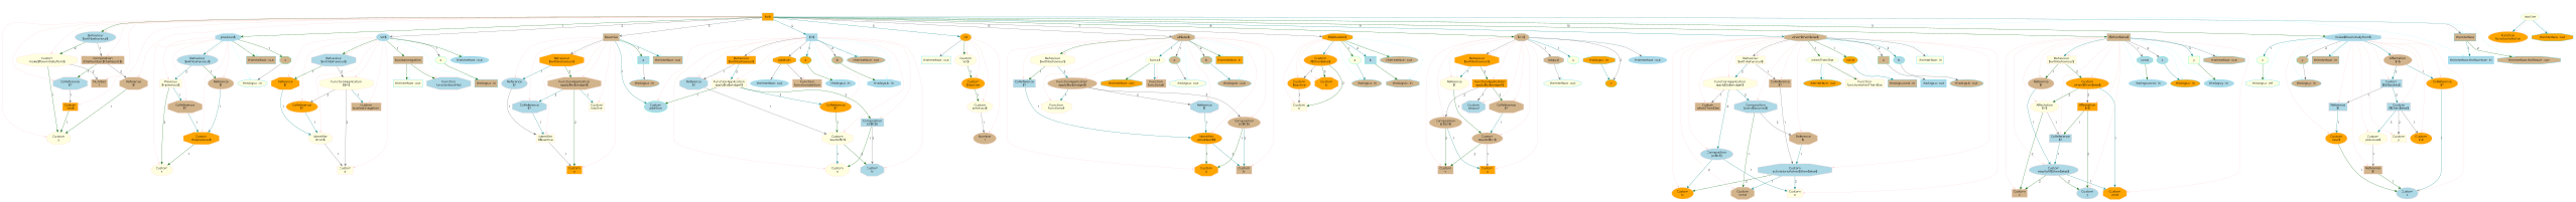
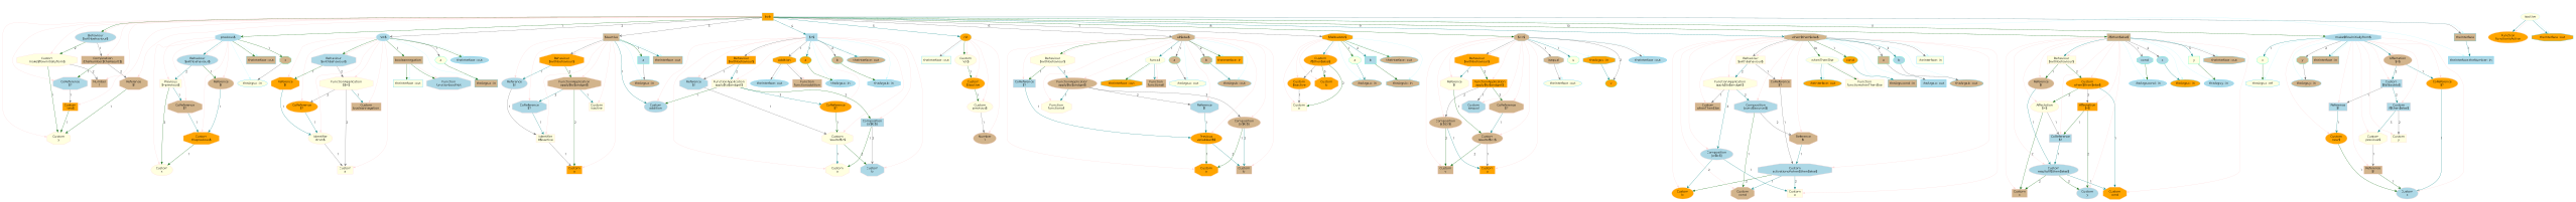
  digraph {
    fontname=Montserrat
    node [color="#ffd1d1" fillcolor=tan fontname=Montserrat shape=ellipse style=filled]
    edge [arrowHead=normal arrowsize=1 color="#ffd5d5" dir=forward fontname=Montserrat]
    n1 [fillcolor=lightyellow label="Custom\nx"]
    n2 [fillcolor=orange label="Custom\ntheprevious$" shape=octagon]
    n3 [label="Reference\n$!"]
    n4 [label="CoReference\n$?" shape=octagon]
    n5 [fillcolor=lightyellow label="Previous\n$=previous$" shape=box]
    n6 [fillcolor=lightblue label="Behaviour\n$withbehaviour$"]
    n7 [fillcolor=lightblue label="Function\nfunctionboolNot" shape=octagon]
    n8 [fillcolor=lightyellow label="Custom\na" shape=box]
    n9 [fillcolor=lightyellow label="Identifier\n#not$"]
    n10 [fillcolor=orange label="Reference\n$!" shape=octagon]
    n11 [label="Custom\nbooleannegation" shape=box]
    n12 [fillcolor=orange label="CoReference\n$?"]
    n13 [fillcolor=lightyellow label="FunctionApplication\n$$=$" shape=octagon]
    n14 [fillcolor=lightblue label="Behaviour\n$withbehaviour$" shape=octagon]
    n15 [fillcolor=orange label="Function\nfunctionisActive"]
    n16 [fillcolor=orange label="Custom\na" shape=box]
    n17 [fillcolor=lightyellow label="Identifier\n#$isactive" shape=box]
    n18 [fillcolor=lightblue label="Reference\n$!"]
    n19 [fillcolor=lightyellow label="Custom\nisactive" shape=box]
    n20 [fillcolor=lightblue label="CoReference\n$?" shape=octagon]
    n21 [label="FunctionApplication\napply$to$andget$" shape=octagon]
    n22 [fillcolor=orange label="Behaviour\n$withbehaviour$" shape=octagon]
    n23 [label="Function\nfunctionaddition" shape=box]
    n24 [fillcolor=lightyellow label="Custom\na" shape=octagon]
    n25 [fillcolor=lightblue label="Custom\nb" shape=octagon]
    n26 [fillcolor=lightyellow label="Custom\nresultof$+$" shape=octagon]
    n27 [fillcolor=lightblue label="Reference\n$!" shape=octagon]
-   n28 [color="#2fffc7" fillcolor=lightblue label="Custom\naddition"]
+   n28 [fillcolor=lightblue label="Custom\naddition"]
    n29 [fillcolor=lightblue label="Composition\n{a:$b:$}" shape=box]
    n30 [fillcolor=orange label="CoReference\n$?"]
    n31 [fillcolor=lightyellow label="FunctionApplication\napply$to$andget$" shape=box]
    n32 [fillcolor=orange label="Behaviour\n$withbehaviour$" shape=box]
    n33 [label="Number\n1"]
    n34 [fillcolor=lightyellow label="Custom\nprevious$"]
    n35 [fillcolor=orange label="Custom\n$isactive"]
    n36 [fillcolor=lightyellow label="Custom\nnot$"]
    n37 [label="Function\nfunctionall" shape=box]
    n38 [fillcolor=orange label="Custom\na" shape=octagon]
    n39 [label="Custom\nb" shape=box]
-   n40 [fillcolor=orange label="Identifier\nvariableall$$"]
+   n40 [fillcolor=orange label="Previous\nvariableall$$"]
    n41 [fillcolor=lightblue label="CoReference\n$?" shape=box]
    n42 [fillcolor=lightyellow label="Function\nfunctionall" shape=octagon]
    n43 [fillcolor=lightblue label="Reference\n$!" shape=octagon]
    n44 [label="Composition\n{a:$b:$}"]
    n45 [label="FunctionApplication\napply$to$andget$"]
    n46 [fillcolor=lightyellow label="Behaviour\n$withbehaviour$" shape=octagon]
    n47 [fillcolor=lightyellow label="Custom\na" shape=box]
    n48 [fillcolor=orange label="Custom\n$isactive"]
    n49 [fillcolor=orange label="Custom\nb" shape=octagon]
    n50 [fillcolor=orange label="Custom\nif$then$else$"]
    n51 [fillcolor=orange label="Custom\nu" shape=box]
    n52 [label="Custom\nv" shape=box]
    n53 [label="Custom\nresultof$==$"]
    n54 [fillcolor=lightyellow label="Reference\n$!" shape=octagon]
    n55 [fillcolor=lightblue label="Custom\nisequal" shape=octagon]
    n56 [label="Composition\n{a:$,b:$}"]
    n57 [label="CoReference\n$?" shape=octagon]
    n58 [fillcolor=orange label="FunctionApplication\napply$to$andget$" shape=box]
    n59 [fillcolor=orange label="Behaviour\n$withbehaviour$" shape=octagon]
    n60 [fillcolor=lightyellow label="Function\nfunctionwhenThenElse" shape=box]
    n61 [label="Custom\ncond" shape=octagon]
    n62 [fillcolor=lightyellow label="Custom\na" shape=box]
    n63 [fillcolor=orange label="Custom\nb"]
    n64 [fillcolor=lightblue label="Custom\nactivationofwhen$then$else$" shape=octagon]
    n65 [label="CoReference\n$?" shape=box]
    n66 [label="Custom\nwhenThenElse" shape=box]
    n67 [label="Reference\n$!" shape=octagon]
    n68 [fillcolor=lightblue label="Composition\n{cond:$source:$}" shape=octagon]
    n69 [fillcolor=lightblue label="Composition\n{a:$b:$}"]
    n70 [fillcolor=lightyellow label="FunctionApplication\napply$to$andget$" shape=octagon]
    n71 [fillcolor=lightyellow label="Behaviour\n$withbehaviour$" shape=box]
    n72 [fillcolor=orange label="Custom\ncond" shape=octagon]
    n73 [label="Custom\nx" shape=box]
    n74 [fillcolor=lightblue label="Custom\ny"]
    n75 [fillcolor=lightblue label="Custom\nresultofif$then$else$"]
    n76 [label="Reference\n$!"]
    n77 [fillcolor=lightblue label="CoReference\n$?" shape=box]
    n78 [fillcolor=lightyellow label="Affectation\n$=$"]
    n79 [fillcolor=orange label="Affectation\n$=$" shape=box]
    n80 [fillcolor=orange label="Custom\nwhen$then$else$"]
    n81 [fillcolor=lightyellow label="Behaviour\n$withbehaviour$" shape=box]
    n82 [fillcolor=lightblue label="Custom\nx"]
    n83 [fillcolor=orange label="CoReference\n$?"]
    n84 [fillcolor=orange label="Custom\nnew$"]
    n85 [fillcolor=lightblue label="Reference\n$!" shape=box]
-   n86 [fillcolor=orange label="Custom\ninit"]
    n87 [fillcolor=lightyellow label="Custom\ny" shape=box]
    n88 [label="Reference\n$!" shape=box]
    n89 [fillcolor=lightyellow label="Custom\nprevious$" shape=octagon]
    n90 [fillcolor=lightblue label="Custom\nif$then$else$" shape=box]
    n91 [fillcolor=lightblue label="Custom\n$fallbackto$" shape=box]
    n92 [label="Affectation\n$=$"]
    n93 [fillcolor=lightyellow label="Custom\ny" shape=octagon]
    n94 [fillcolor=orange label="Custom\nnew$" shape=box]
    n95 [fillcolor=lightblue label="CoReference\n$?" shape=octagon]
    n96 [label="Reference\n$!" shape=octagon]
    n97 [label="Composition\n{theNumber:$theResult:$}" shape=box]
    n98 [label="Number\n1" shape=box]
    n99 [fillcolor=lightyellow label="Custom\nmake$flowinitiallyfrom$" shape=octagon]
    n100 [fillcolor=lightblue label="Behaviour\n$withbehaviour$"]
    n101 [color="#afe7ff" fillcolor=orange label=bob shape=box]
    n102 [color="#afe7ff" fillcolor=lightblue label="previous$" shape=octagon]
    n103 [color="#afe7ff" fillcolor=lightblue label="not$"]
    n104 [color="#afe7ff" label="$isactive" shape=box]
    n105 [color="#afe7ff" fillcolor=lightblue label="$+$" shape=box]
    n106 [color="#afe7ff" fillcolor=orange label=init]
    n107 [color="#afe7ff" label="all$else$" shape=octagon]
    n108 [color="#afe7ff" fillcolor=orange label="$fallbackto$" shape=octagon]
    n109 [color="#afe7ff" label="$==$" shape=octagon]
    n110 [color="#afe7ff" label="when$then$else$" shape=octagon]
    n111 [color="#afe7ff" label="if$then$else$" shape=box]
    n112 [color="#afe7ff" fillcolor=lightblue label="make$flowinitiallyfrom$" shape=octagon]
    n113 [color="#2fcdff" label=theInterface shape=box]
    n114 [color="#2fcdff" fillcolor=lightblue label="theInterface.theNumber : in" shape=box]
-   n115 [color="#2fcdff" label="theInterface.theResult : out" shape=octagon]
    n116 [color="#2fffc7" label=x shape=octagon]
    n117 [color="#2fcdff" fillcolor=lightyellow label="theArgs.x : in"]
    n118 [color="#2fcdff" label="theInterface : out" shape=box]
    n119 [color="#afe7ff" label=booleannegation shape=box]
    n120 [color="#2fffc7" fillcolor=lightyellow label=a]
    n121 [color="#2fcdff" label="theArgs.a : in" shape=box]
    n122 [color="#2fcdff" fillcolor=lightblue label="theInterface : out"]
    n123 [color="#2fffc7" fillcolor=lightblue label=a shape=box]
    n124 [color="#2fcdff" label="theArgs.a : in"]
    n125 [color="#2fcdff" label="theInterface : out" shape=box]
    n126 [color="#afe7ff" fillcolor=orange label=addition shape=octagon]
    n127 [color="#2fffc7" fillcolor=orange label=a]
    n128 [color="#2fffc7" label=b]
    n129 [color="#2fcdff" fillcolor=lightblue label="theArgs.a : in"]
    n130 [color="#2fcdff" fillcolor=lightblue label="theArgs.b : in" shape=octagon]
    n131 [color="#2fcdff" label="theInterface : out"]
    n132 [color="#2fcdff" fillcolor=lightyellow label="theInterface : out" shape=box]
    n133 [color="#afe7ff" fillcolor=lightyellow label=funcall shape=octagon]
    n134 [color="#2fffc7" label=a]
    n135 [color="#2fffc7" label=b shape=octagon]
    n136 [color="#2fcdff" fillcolor=lightyellow label="theArgs.a : out" shape=octagon]
    n137 [color="#2fcdff" label="theArgs.b : out"]
    n138 [color="#2fcdff" fillcolor=orange label="theInterface : in" shape=box]
    n139 [color="#2fffc7" fillcolor=lightyellow label=a shape=octagon]
    n140 [color="#2fffc7" fillcolor=lightblue label=b shape=box]
    n141 [color="#2fcdff" label="theArgs.a : in"]
    n142 [color="#2fcdff" label="theArgs.b : in" shape=octagon]
    n143 [color="#2fcdff" label="theInterface : out"]
    n144 [color="#afe7ff" label=isequal shape=octagon]
    n145 [color="#2fffc7" fillcolor=lightyellow label=u shape=octagon]
    n146 [color="#2fffc7" fillcolor=orange label=v]
    n147 [color="#2fcdff" fillcolor=orange label="theArgs.v : in" shape=octagon]
    n148 [color="#2fcdff" fillcolor=lightblue label="theInterface : out"]
    n149 [color="#afe7ff" fillcolor=lightyellow label=whenThenElse]
    n150 [color="#2fffc7" fillcolor=orange label=cond]
    n151 [color="#2fffc7" label=a shape=box]
    n152 [color="#2fffc7" fillcolor=lightblue label=b]
    n153 [color="#2fcdff" label="theArgs.cond : in" shape=box]
    n154 [color="#2fcdff" fillcolor=lightblue label="theArgs.a : out" shape=box]
    n155 [color="#2fcdff" label="theArgs.b : out"]
    n156 [color="#2fcdff" fillcolor=lightyellow label="theInterface : in" shape=box]
    n157 [color="#2fffc7" fillcolor=lightblue label=cond shape=octagon]
    n158 [color="#2fffc7" fillcolor=lightblue label=x]
    n159 [color="#2fffc7" fillcolor=lightyellow label=y shape=box]
    n160 [color="#2fcdff" fillcolor=lightblue label="theArgs.cond : in"]
    n161 [color="#2fcdff" fillcolor=orange label="theArgs.x : in"]
    n162 [color="#2fcdff" fillcolor=lightblue label="theArgs.y : in"]
    n163 [color="#2fcdff" label="theInterface : out" shape=octagon]
    n164 [color="#2fffc7" fillcolor=lightyellow label=x shape=octagon]
    n165 [color="#2fffc7" label=y shape=octagon]
    n166 [color="#2fcdff" fillcolor=lightyellow label="theArgs.x : ref" shape=octagon]
    n167 [color="#2fcdff" label="theArgs.y : in"]
    n168 [color="#2fcdff" label="theInterface : in" shape=box]
    n169 [color="#2fcdff" fillcolor=lightyellow label="theInterface : out" shape=box]
    n170 [color="#afe7ff" fillcolor=lightyellow label=isactive]
    n171 [color="#2fcdff" fillcolor=orange label="theInterface : out" shape=octagon]
    n172 [color="#2fcdff" fillcolor=lightblue label="theInterface : out"]
    n173 [color="#2fcdff" fillcolor=orange label="theInterface : out" shape=octagon]
    n174 [color="#2fcdff" fillcolor=lightyellow label="theInterface : out"]
    n175 [color="#2fcdff" fillcolor=orange label="theInterface : out"]
    n2 -> n1 [arrowhead=normal color=darkgreen label=1]
    n3 -> n2 [arrowhead=vee color=teal label=1]
    n4 -> n2 [arrowhead=normal color=teal label=1]
    n5 -> n1 [arrowhead=normal color=darkgreen label=2]
    n5 -> n4 [arrowhead=vee color=teal label=1]
    n6 -> n3 [arrowhead=vee color=darkgreen label=1]
    n6 -> n5 [arrowhead=vee color=teal label=2]
    n9 -> n8 [arrowhead=normal color=gray40 label=1]
    n10 -> n9 [arrowhead=vee color=teal label=1]
    n12 -> n9 [arrowhead=normal color=teal label=1]
    n13 -> n8 [arrowhead=vee color=gray40 label=2]
    n13 -> n11 [arrowhead=normal color=teal label=1]
    n13 -> n12 [arrowhead=vee color=gray40 label=3]
    n14 -> n10 [arrowhead=vee color=darkgreen label=1]
    n14 -> n13 [arrowhead=normal color=gray40 label=2]
    n17 -> n16 [arrowhead=vee color=gray40 label=1]
    n18 -> n17 [arrowhead=normal color=gray40 label=1]
    n20 -> n17 [arrowhead=vee color=teal label=1]
    n21 -> n16 [arrowhead=normal color=darkgreen label=2]
    n21 -> n19 [arrowhead=vee color=teal label=1]
    n21 -> n20 [arrowhead=vee color=teal label=3]
    n22 -> n18 [arrowhead=vee color=teal label=1]
    n22 -> n21 [arrowhead=vee color=darkgreen label=2]
    n26 -> n24 [arrowhead=normal color=teal label=1]
    n26 -> n25 [arrowhead=normal color=darkgreen label=2]
    n27 -> n26 [arrowhead=vee color=gray40 label=1]
    n29 -> n24 [arrowhead=vee color=darkgreen label=1]
    n29 -> n25 [arrowhead=vee color=gray40 label=2]
    n30 -> n26 [arrowhead=vee color=darkgreen label=1]
    n31 -> n28 [arrowhead=normal color=darkgreen label=1]
    n31 -> n29 [arrowhead=normal color=darkgreen label=2]
    n31 -> n30 [arrowhead=vee color=teal label=3]
    n32 -> n27 [arrowhead=vee color=gray40 label=1]
    n32 -> n31 [arrowhead=normal color=teal label=2]
    n34 -> n33 [arrowhead=normal color=gray40 label=1]
    n35 -> n34 [arrowhead=vee color=darkgreen label=1]
    n36 -> n35 [arrowhead=normal color=darkgreen label=1]
    n40 -> n38 [arrowhead=normal color=darkgreen label=1]
    n40 -> n39 [arrowhead=normal color=teal label=2]
    n41 -> n40 [arrowhead=normal color=teal label=1]
    n43 -> n40 [arrowhead=normal color=teal label=1]
    n44 -> n38 [arrowhead=vee color=darkgreen label=1]
    n44 -> n39 [arrowhead=vee color=teal label=2]
    n45 -> n42 [arrowhead=normal color=teal label=1]
    n45 -> n43 [arrowhead=normal color=gray40 label=2]
    n45 -> n44 [arrowhead=normal color=gray40 label=3]
    n46 -> n41 [arrowhead=vee color=darkgreen label=1]
    n46 -> n45 [arrowhead=vee color=teal label=2]
    n48 -> n47 [arrowhead=vee color=gray40 label=1]
    n50 -> n47 [arrowhead=normal color=darkgreen label=2]
    n50 -> n48 [arrowhead=normal color=gray40 label=1]
    n50 -> n49 [arrowhead=normal color=darkgreen label=3]
    n53 -> n51 [arrowhead=vee color=gray40 label=1]
    n53 -> n52 [arrowhead=normal color=darkgreen label=2]
    n54 -> n53 [arrowhead=normal color=darkgreen label=1]
    n56 -> n51 [arrowhead=normal color=teal label=1]
    n56 -> n52 [arrowhead=normal color=darkgreen label=2]
    n57 -> n53 [arrowhead=vee color=teal label=1]
    n58 -> n55 [arrowhead=normal color=gray40 label=1]
    n58 -> n56 [arrowhead=normal color=gray40 label=2]
    n58 -> n57 [arrowhead=vee color=darkgreen label=3]
    n59 -> n54 [arrowhead=normal color=teal label=1]
    n59 -> n58 [arrowhead=normal color=darkgreen label=2]
    n64 -> n61 [arrowhead=vee color=teal label=1]
    n64 -> n62 [arrowhead=normal color=teal label=2]
    n64 -> n63 [arrowhead=normal color=darkgreen label=3]
    n65 -> n64 [arrowhead=normal color=gray40 label=1]
    n67 -> n64 [arrowhead=vee color=teal label=1]
    n68 -> n61 [arrowhead=vee color=darkgreen label=1]
    n68 -> n67 [arrowhead=vee color=gray40 label=2]
    n69 -> n62 [arrowhead=normal color=teal label=1]
    n69 -> n63 [arrowhead=vee color=teal label=2]
    n70 -> n66 [arrowhead=normal color=gray40 label=1]
    n70 -> n68 [arrowhead=normal color=teal label=2]
    n70 -> n69 [arrowhead=vee color=teal label=3]
    n71 -> n65 [arrowhead=vee color=gray40 label=1]
    n71 -> n70 [arrowhead=normal color=teal label=2]
    n75 -> n72 [arrowhead=vee color=teal label=1]
    n75 -> n73 [arrowhead=normal color=darkgreen label=2]
    n75 -> n74 [arrowhead=normal color=darkgreen label=3]
    n76 -> n75 [arrowhead=vee color=teal label=1]
    n77 -> n75 [arrowhead=normal color=teal label=1]
    n78 -> n73 [arrowhead=vee color=darkgreen label=2]
    n78 -> n77 [arrowhead=vee color=gray40 label=1]
    n79 -> n74 [arrowhead=vee color=darkgreen label=2]
    n79 -> n77 [arrowhead=normal color=darkgreen label=1]
    n80 -> n72 [arrowhead=normal color=teal label=1]
    n80 -> n78 [arrowhead=normal color=darkgreen label=2]
    n80 -> n79 [arrowhead=normal color=gray40 label=3]
    n81 -> n76 [arrowhead=normal color=darkgreen label=1]
    n81 -> n80 [arrowhead=vee color=darkgreen label=2]
    n83 -> n82 [arrowhead=normal color=teal label=1]
    n84 -> n82 [arrowhead=vee color=darkgreen label=1]
    n85 -> n84 [arrowhead=vee color=teal label=1]
    n88 -> n82 [arrowhead=vee color=darkgreen label=1]
    n89 -> n88 [arrowhead=vee color=gray40 label=1]
-   n90 -> n86 [arrowhead=vee color=gray40 label=1]
    n90 -> n87 [arrowhead=normal color=gray40 label=2]
    n90 -> n89 [arrowhead=normal color=teal label=3]
    n91 -> n85 [arrowhead=normal color=gray40 label=1]
    n91 -> n90 [arrowhead=vee color=teal label=2]
    n92 -> n83 [arrowhead=normal color=teal label=1]
    n92 -> n91 [arrowhead=normal color=teal label=2]
    n94 -> n93 [arrowhead=normal color=darkgreen label=1]
    n95 -> n94 [arrowhead=normal color=gray40 label=1]
    n96 -> n93 [arrowhead=vee color=darkgreen label=1]
    n97 -> n95 [arrowhead=normal color=darkgreen label=1]
    n97 -> n96 [arrowhead=normal color=gray40 label=2]
    n99 -> n93 [arrowhead=normal color=darkgreen label=1]
    n99 -> n98 [arrowhead=vee color=gray40 label=2]
    n100 -> n97 [arrowhead=normal color=gray40 label=1]
    n100 -> n99 [arrowhead=normal color=darkgreen label=2]
    n101 -> n93
    n101 -> n94
    n101 -> n95
    n101 -> n96
    n101 -> n97
    n101 -> n98
    n101 -> n99
    n101 -> n100 [arrowhead=normal color=darkgreen]
    n101 -> n100
    n101 -> n102 [arrowhead=vee color=darkgreen label=1]
    n101 -> n103 [arrowhead=vee color=gray40 label=2]
    n101 -> n104 [arrowhead=vee color=gray40 label=3]
    n101 -> n105 [arrowhead=normal color=teal label=4]
    n101 -> n106 [arrowhead=normal color=teal label=5]
    n101 -> n107 [arrowhead=normal color=gray40 label=6]
    n101 -> n108 [arrowhead=normal color=gray40 label=7]
    n101 -> n109 [arrowhead=normal color=darkgreen label=8]
    n101 -> n110 [arrowhead=vee color=teal label=9]
    n101 -> n111 [arrowhead=normal color=darkgreen label=10]
    n101 -> n112 [arrowhead=vee color=darkgreen label=11]
    n101 -> n113 [arrowhead=vee color=gray40]
    n101 -> n113 [color="#bef9ff"]
    n101 -> n114 [color="#bef9ff"]
-   n101 -> n115 [color="#bef9ff"]
    n102 -> n1
    n102 -> n2
    n102 -> n3
    n102 -> n4
    n102 -> n5
    n102 -> n6 [arrowhead=normal color=teal]
    n102 -> n6
    n102 -> n116 [arrowhead=vee color=darkgreen label=1]
    n102 -> n117 [color="#bef9ff"]
    n102 -> n118 [arrowhead=vee color=darkgreen]
    n102 -> n118 [color="#bef9ff"]
    n103 -> n8
    n103 -> n9
    n103 -> n10
    n103 -> n11
    n103 -> n12
    n103 -> n13
    n103 -> n14 [arrowhead=vee color=darkgreen]
    n103 -> n14
    n103 -> n119 [arrowhead=normal color=darkgreen label=1]
    n103 -> n120 [arrowhead=normal color=gray40 label=1]
    n103 -> n121 [color="#bef9ff"]
    n103 -> n122 [arrowhead=vee color=darkgreen]
    n103 -> n122 [color="#bef9ff"]
    n104 -> n16
    n104 -> n17
    n104 -> n18
    n104 -> n19
    n104 -> n20
    n104 -> n21
    n104 -> n22 [arrowhead=vee color=gray40]
    n104 -> n22
    n104 -> n28 [arrowhead=vee color=teal label=1]
    n104 -> n123 [arrowhead=vee color=darkgreen label=1]
    n104 -> n124 [color="#bef9ff"]
    n104 -> n125 [arrowhead=normal color=teal]
    n104 -> n125 [color="#bef9ff"]
    n105 -> n24
    n105 -> n25
    n105 -> n26
    n105 -> n27
    n105 -> n28
    n105 -> n29
    n105 -> n30
    n105 -> n31
    n105 -> n32 [arrowhead=normal color=gray40]
    n105 -> n32
    n105 -> n126 [arrowhead=vee color=gray40 label=1]
    n105 -> n127 [arrowhead=vee color=teal label=1]
    n105 -> n128 [arrowhead=normal color=gray40 label=2]
    n105 -> n129 [color="#bef9ff"]
    n105 -> n130 [color="#bef9ff"]
    n105 -> n131 [arrowhead=normal color=teal]
    n105 -> n131 [color="#bef9ff"]
    n106 -> n33
    n106 -> n34
    n106 -> n35
    n106 -> n36 [arrowhead=normal color=darkgreen]
    n106 -> n36
    n106 -> n132 [arrowhead=vee color=gray40]
    n106 -> n132 [color="#bef9ff"]
    n107 -> n38
    n107 -> n39
    n107 -> n40
    n107 -> n41
    n107 -> n42
    n107 -> n43
    n107 -> n44
    n107 -> n45
    n107 -> n46 [arrowhead=normal color=darkgreen]
    n107 -> n46
    n107 -> n133 [arrowhead=vee color=teal label=1]
    n107 -> n134 [arrowhead=normal color=gray40 label=1]
    n107 -> n135 [arrowhead=normal color=gray40 label=2]
    n107 -> n136 [color="#bef9ff"]
    n107 -> n137 [color="#bef9ff"]
    n107 -> n138 [arrowhead=normal color=darkgreen]
    n107 -> n138 [color="#bef9ff"]
    n108 -> n47
    n108 -> n48
    n108 -> n49
    n108 -> n50 [arrowhead=normal color=teal]
    n108 -> n50
    n108 -> n139 [arrowhead=vee color=darkgreen label=1]
    n108 -> n140 [arrowhead=vee color=teal label=2]
    n108 -> n141 [color="#bef9ff"]
    n108 -> n142 [color="#bef9ff"]
    n108 -> n143 [arrowhead=normal color=darkgreen]
    n108 -> n143 [color="#bef9ff"]
    n109 -> n51
    n109 -> n52
    n109 -> n53
    n109 -> n54
    n109 -> n55
    n109 -> n56
    n109 -> n57
    n109 -> n58
    n109 -> n59 [arrowhead=normal color=gray40]
    n109 -> n59
    n109 -> n144 [arrowhead=normal color=gray40 label=1]
    n109 -> n145 [arrowhead=normal color=teal label=1]
    n109 -> n146 [arrowhead=vee color=gray40 label=2]
    n109 -> n147 [color="#bef9ff"]
    n109 -> n148 [arrowhead=normal color=gray40]
    n109 -> n148 [color="#bef9ff"]
    n110 -> n61
    n110 -> n62
    n110 -> n63
    n110 -> n64
    n110 -> n65
    n110 -> n66
    n110 -> n67
    n110 -> n68
    n110 -> n69
    n110 -> n70
    n110 -> n71 [arrowhead=vee color=gray40]
    n110 -> n71
-   n110 -> n149 [arrowhead=normal color=darkgreen label=1]
+   n110 -> n149 [arrowhead=normal color=darkgreen label=10]
    n110 -> n150 [arrowhead=vee color=darkgreen label=1]
    n110 -> n151 [arrowhead=vee color=gray40 label=2]
    n110 -> n152 [arrowhead=normal color=teal label=3]
    n110 -> n153 [color="#bef9ff"]
    n110 -> n154 [color="#bef9ff"]
    n110 -> n155 [color="#bef9ff"]
    n110 -> n156 [arrowhead=normal color=gray40]
    n110 -> n156 [color="#bef9ff"]
    n111 -> n72
    n111 -> n73
    n111 -> n74
    n111 -> n75
    n111 -> n76
    n111 -> n77
    n111 -> n78
    n111 -> n79
    n111 -> n80
    n111 -> n81 [arrowhead=normal color=teal]
    n111 -> n81
    n111 -> n157 [arrowhead=vee color=gray40 label=1]
    n111 -> n158 [arrowhead=normal color=gray40 label=2]
    n111 -> n159 [arrowhead=normal color=teal label=3]
    n111 -> n160 [color="#bef9ff"]
    n111 -> n161 [color="#bef9ff"]
    n111 -> n162 [color="#bef9ff"]
    n111 -> n163 [arrowhead=normal color=gray40]
    n111 -> n163 [color="#bef9ff"]
    n112 -> n82
    n112 -> n83
    n112 -> n84
    n112 -> n85
-   n112 -> n86
    n112 -> n87
    n112 -> n88
    n112 -> n89
    n112 -> n90
    n112 -> n91
    n112 -> n92 [arrowhead=normal color=teal]
    n112 -> n92
    n112 -> n164 [arrowhead=vee color=teal label=1]
    n112 -> n165 [arrowhead=normal color=gray40 label=2]
    n112 -> n166 [color="#bef9ff"]
    n112 -> n167 [color="#bef9ff"]
    n112 -> n168 [arrowhead=vee color=teal]
    n112 -> n168 [color="#bef9ff"]
    n113 -> n114 [arrowhead=normal color=teal label=1]
-   n113 -> n115 [arrowhead=normal color=darkgreen label=2]
    n116 -> n117 [arrowhead=normal color=gray40]
    n119 -> n7 [arrowhead=normal color=darkgreen]
    n119 -> n7
    n119 -> n169 [arrowhead=normal color=darkgreen]
    n119 -> n169 [color="#bef9ff"]
    n120 -> n121 [arrowhead=normal color=darkgreen]
    n123 -> n124 [arrowhead=normal color=gray40]
    n126 -> n23 [arrowhead=normal color=gray40]
    n126 -> n23
    n126 -> n172 [arrowhead=normal color=gray40]
    n126 -> n172 [color="#bef9ff"]
    n127 -> n129 [arrowhead=vee color=darkgreen]
    n128 -> n130 [arrowhead=normal color=darkgreen]
    n133 -> n37 [arrowhead=vee color=teal]
    n133 -> n37
    n133 -> n173 [arrowhead=vee color=darkgreen]
    n133 -> n173 [color="#bef9ff"]
    n134 -> n136 [arrowhead=normal color=gray40]
    n135 -> n137 [arrowhead=vee color=teal]
    n139 -> n141 [arrowhead=vee color=teal]
    n140 -> n142 [arrowhead=normal color=darkgreen]
    n144 -> n174 [arrowhead=vee color=gray40]
    n144 -> n174 [color="#bef9ff"]
    n147 -> n146 [arrowhead=vee color=teal]
    n149 -> n60 [arrowhead=vee color=darkgreen]
    n149 -> n60
    n149 -> n175 [arrowhead=normal color=teal]
    n149 -> n175 [color="#bef9ff"]
    n150 -> n153 [arrowhead=normal color=teal]
    n151 -> n154 [arrowhead=normal color=gray40]
    n152 -> n155 [arrowhead=normal color=gray40]
    n157 -> n160 [arrowhead=normal color=darkgreen]
    n158 -> n161 [arrowhead=normal color=teal]
    n159 -> n162 [arrowhead=vee color=darkgreen]
    n164 -> n166 [arrowhead=vee color=darkgreen]
    n165 -> n167 [arrowhead=normal color=gray40]
    n170 -> n15 [arrowhead=normal color=teal]
    n170 -> n15
    n170 -> n171 [arrowhead=vee color=teal]
    n170 -> n171 [color="#bef9ff"]
  }
